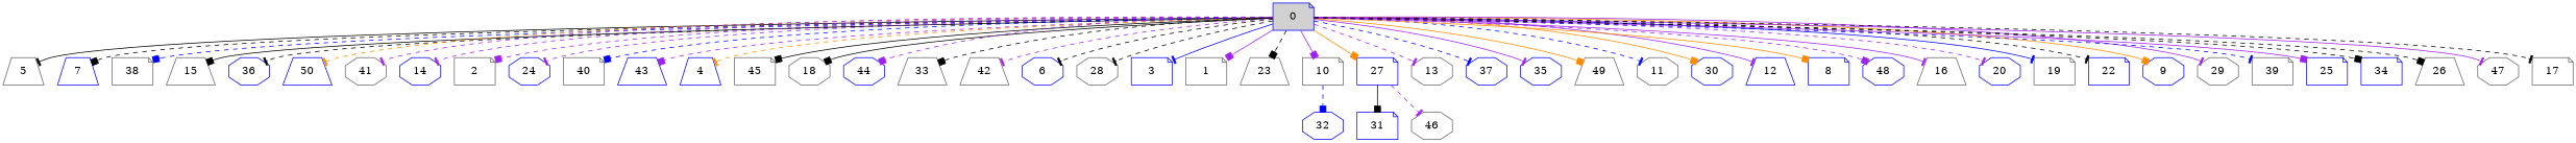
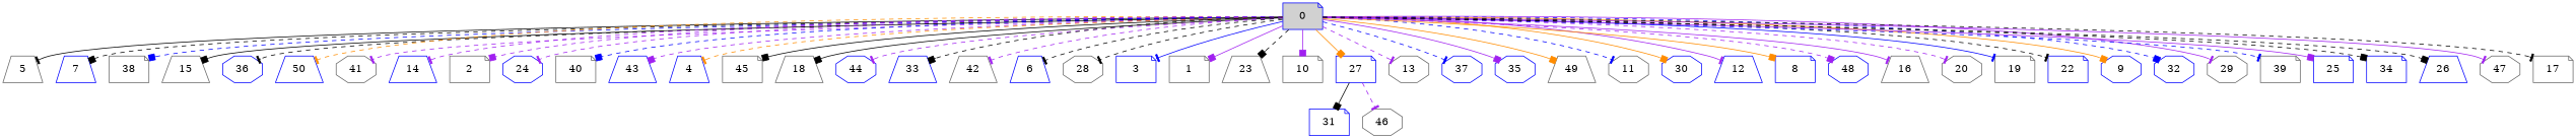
  digraph {
    node [color=blue fillcolor=white shape=octagon style=filled]
    edge [arrowhead=tee color=purple style=dashed]
    0 [fillcolor=grey82 shape=note]
    n2 [color=gray40 label="5\n" shape=trapezium]
    n3 [label="7\n" shape=trapezium]
    n4 [color=gray40 label="38\n" shape=note]
    n5 [color=gray40 label="15\n" shape=trapezium]
    n6 [label="36\n"]
    n7 [label="50\n" shape=trapezium]
    n8 [color=gray40 label="41\n"]
-   n9 [label="14\n"]
+   n9 [label="14\n" shape=trapezium]
    n10 [color=gray40 label="2\n" shape=note]
    n11 [label="24\n"]
    n12 [color=gray40 label="40\n" shape=note]
    n13 [label="43\n" shape=trapezium]
    n14 [label="4\n" shape=trapezium]
    n15 [color=gray40 label="45\n" shape=note]
-   n16 [color=gray40 label="18\n"]
+   n16 [color=gray40 label="18\n" shape=trapezium]
    n17 [label="44\n"]
-   n18 [color=gray40 label="33\n" shape=trapezium]
+   n18 [label="33\n" shape=trapezium]
    n19 [color=gray40 label="42\n" shape=trapezium]
-   n20 [label="6\n"]
+   n20 [label="6\n" shape=trapezium]
    n21 [color=gray40 label="28\n"]
    n22 [label="3\n" shape=note]
    n23 [color=gray40 label="1\n" shape=note]
    n24 [color=gray40 label="23\n" shape=trapezium]
    n25 [color=gray40 label="10\n" shape=note]
    n26 [label="27\n" shape=note]
    n27 [color=gray40 label="13\n"]
    n28 [label="37\n"]
    n29 [label="35\n"]
    n30 [color=gray40 label="49\n" shape=trapezium]
    n31 [color=gray40 label="11\n"]
    n32 [label="30\n"]
    n33 [label="12\n" shape=trapezium]
    n34 [label="8\n" shape=note]
    n35 [label="48\n"]
    n36 [color=gray40 label="16\n" shape=trapezium]
-   n37 [label="20\n"]
+   n37 [color=gray40 label="20\n"]
    n38 [color=gray40 label="19\n" shape=note]
    n39 [label="22\n" shape=note]
    n40 [label="9\n"]
    n41 [label="32\n"]
    n42 [color=gray40 label="29\n"]
    n43 [color=gray40 label="39\n" shape=note]
    n44 [label="25\n" shape=note]
    n45 [label="34\n" shape=note]
-   n46 [color=gray40 label="26\n" shape=trapezium]
+   n46 [label="26\n" shape=trapezium]
    n47 [color=gray40 label="47\n"]
    n48 [color=gray40 label="17\n" shape=note]
    n49 [label="31\n" shape=note]
    n50 [color=gray40 label="46\n"]
    0 -> n2 [color=black style=solid]
    0 -> n3 [arrowhead=box color=black]
    0 -> n4 [arrowhead=box color=blue]
    0 -> n5 [arrowhead=box color=black style=solid]
    0 -> n6 [color=black]
    0 -> n7 [color=darkorange]
    0 -> n8
    0 -> n9
    0 -> n10 [arrowhead=box]
    0 -> n11
    0 -> n12 [arrowhead=box color=blue]
    0 -> n13 [arrowhead=box]
    0 -> n14 [color=darkorange]
    0 -> n15 [arrowhead=box color=black style=solid]
    0 -> n16 [arrowhead=box color=black style=solid]
-   0 -> n17 [arrowhead=box]
+   0 -> n17
    0 -> n18 [arrowhead=box color=black]
    0 -> n19
    0 -> n20 [color=black]
    0 -> n21 [color=black]
    0 -> n22 [color=blue style=solid]
    0 -> n23 [arrowhead=box style=solid]
    0 -> n24 [arrowhead=box color=black]
    0 -> n25 [arrowhead=box style=solid]
    0 -> n26 [arrowhead=box color=darkorange style=solid]
    0 -> n27
    0 -> n28 [color=blue]
-   0 -> n29 [style=solid]
+   0 -> n29 [arrowhead=box style=solid]
    0 -> n30 [arrowhead=box color=darkorange style=solid]
    0 -> n31 [color=blue]
    0 -> n32 [arrowhead=box color=darkorange style=solid]
    0 -> n33 [style=solid]
    0 -> n34 [arrowhead=box color=darkorange style=solid]
    0 -> n35 [arrowhead=box]
    0 -> n36 [style=solid]
    0 -> n37
    0 -> n38 [color=blue style=solid]
    0 -> n39 [color=black]
    0 -> n40 [arrowhead=box color=darkorange style=solid]
-   n25 -> n41 [arrowhead=box color=blue]
+   0 -> n41 [arrowhead=box color=blue]
    0 -> n42 [style=solid]
    0 -> n43 [color=blue]
    0 -> n44 [arrowhead=box style=solid]
    0 -> n45 [arrowhead=box color=black]
    0 -> n46 [arrowhead=box color=black]
    0 -> n47 [style=solid]
    0 -> n48 [color=black]
    n26 -> n49 [arrowhead=box color=black style=solid]
    n26 -> n50
  }
